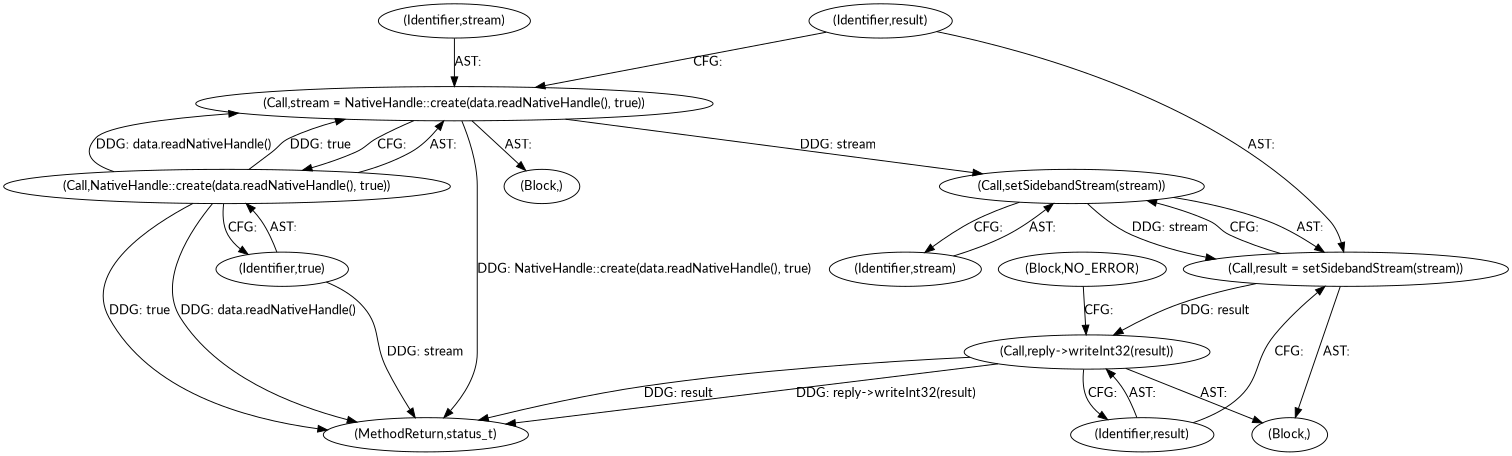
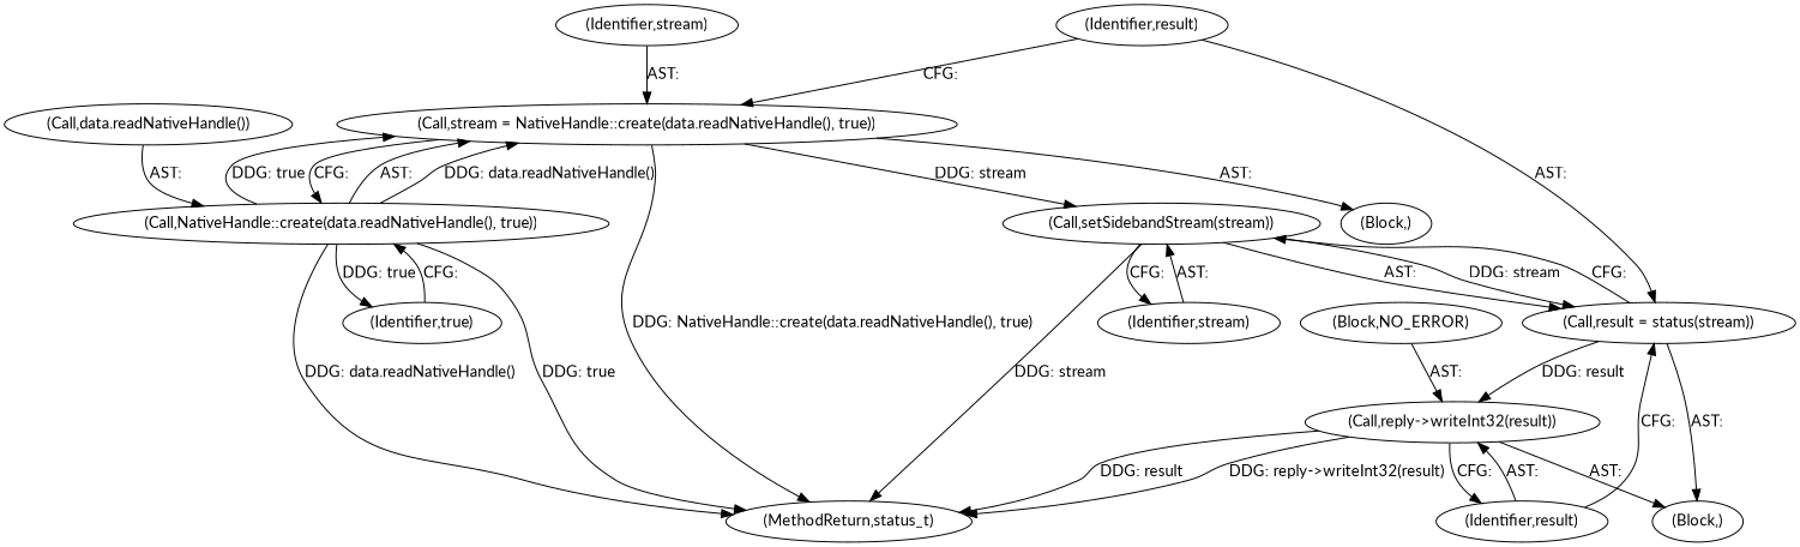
  digraph {
    fontname=Lato
    node [fontname=Lato]
    edge [fontname=Lato]
    n1 [label="(Call,stream = NativeHandle::create(data.readNativeHandle(), true))"]
    n2 [label="(Call,NativeHandle::create(data.readNativeHandle(), true))"]
    n3 [label="(Call,setSidebandStream(stream))"]
    n4 [label="(MethodReturn,status_t)"]
    n5 [label="(Block,)"]
    n6 [label="(Identifier,true)"]
-   n7 [label="(Call,result = setSidebandStream(stream))"]
+   n7 [label="(Call,result = status(stream))"]
    n8 [label="(Identifier,stream)"]
    n9 [label="(Call,reply->writeInt32(result))"]
    n10 [label="(Block,)"]
    n11 [label="(Identifier,result)"]
    n12 [label="(Identifier,stream)"]
    n13 [label="(Block,NO_ERROR)"]
    n14 [label="(Identifier,result)"]
+   n15 [label="(Call,data.readNativeHandle())"]
    n1 -> n2 [label="CFG: "]
    n1 -> n3 [label="DDG: stream"]
    n1 -> n4 [label="DDG: NativeHandle::create(data.readNativeHandle(), true)"]
    n1 -> n5 [label="AST: "]
    n2 -> n1 [label="AST: "]
    n2 -> n1 [label="DDG: data.readNativeHandle()"]
    n2 -> n1 [label="DDG: true"]
    n2 -> n4 [label="DDG: data.readNativeHandle()"]
    n2 -> n4 [label="DDG: true"]
-   n2 -> n6 [label="CFG: "]
-   n6 -> n4 [label="DDG: stream"]
+   n2 -> n6 [label="DDG: true"]
+   n3 -> n4 [label="DDG: stream"]
    n3 -> n7 [label="AST: "]
    n3 -> n7 [label="DDG: stream"]
    n3 -> n8 [label="CFG: "]
-   n6 -> n2 [label="AST: "]
+   n6 -> n2 [label="CFG: "]
    n7 -> n3 [label="CFG: "]
    n7 -> n9 [label="DDG: result"]
    n7 -> n10 [label="AST: "]
    n8 -> n3 [label="AST: "]
    n9 -> n4 [label="DDG: reply->writeInt32(result)"]
    n9 -> n4 [label="DDG: result"]
    n9 -> n10 [label="AST: "]
    n9 -> n11 [label="CFG: "]
    n11 -> n7 [label="CFG: "]
    n11 -> n9 [label="AST: "]
    n12 -> n1 [label="AST: "]
-   n13 -> n9 [label="CFG: "]
+   n13 -> n9 [label="AST: "]
    n14 -> n1 [label="CFG: "]
    n14 -> n7 [label="AST: "]
+   n15 -> n2 [label="AST: "]
  }
